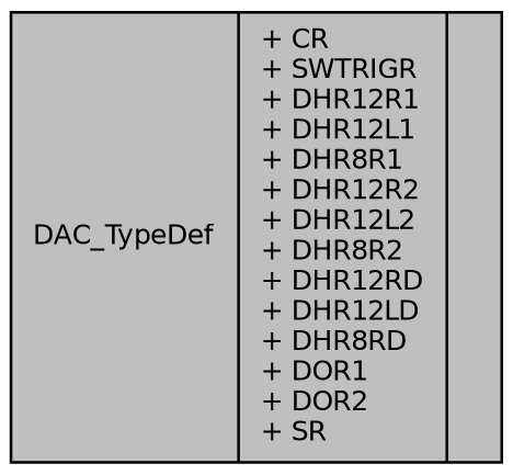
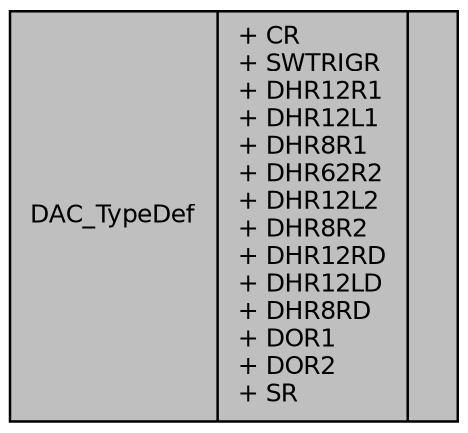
  digraph {
    rankdir=LR
-   n1 [color=black fillcolor=grey75 fontcolor=black fontname=Helvetica fontsize=10 height=0.2 label="{DAC_TypeDef\n|+ CR\l+ SWTRIGR\l+ DHR12R1\l+ DHR12L1\l+ DHR8R1\l+ DHR12R2\l+ DHR12L2\l+ DHR8R2\l+ DHR12RD\l+ DHR12LD\l+ DHR8RD\l+ DOR1\l+ DOR2\l+ SR\l|}" shape=record style=filled width=0.4]
+   n1 [color=black fillcolor=grey75 fontcolor=black fontname=Helvetica fontsize=10 height=0.2 label="{DAC_TypeDef\n|+ CR\l+ SWTRIGR\l+ DHR12R1\l+ DHR12L1\l+ DHR8R1\l+ DHR62R2\l+ DHR12L2\l+ DHR8R2\l+ DHR12RD\l+ DHR12LD\l+ DHR8RD\l+ DOR1\l+ DOR2\l+ SR\l|}" shape=record style=filled width=0.4]
  }
